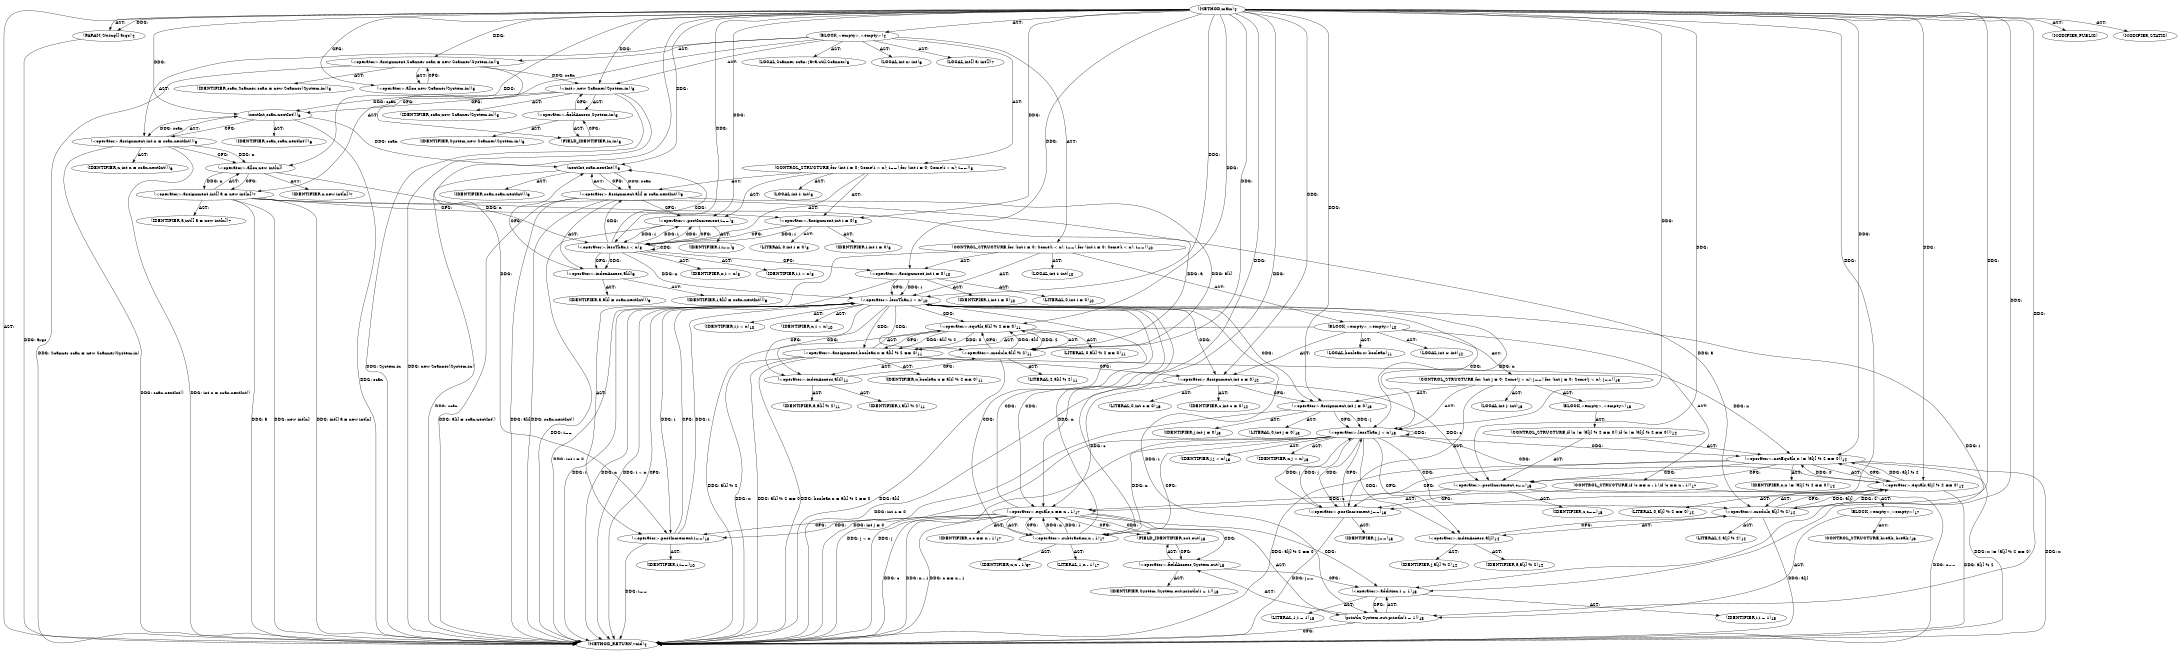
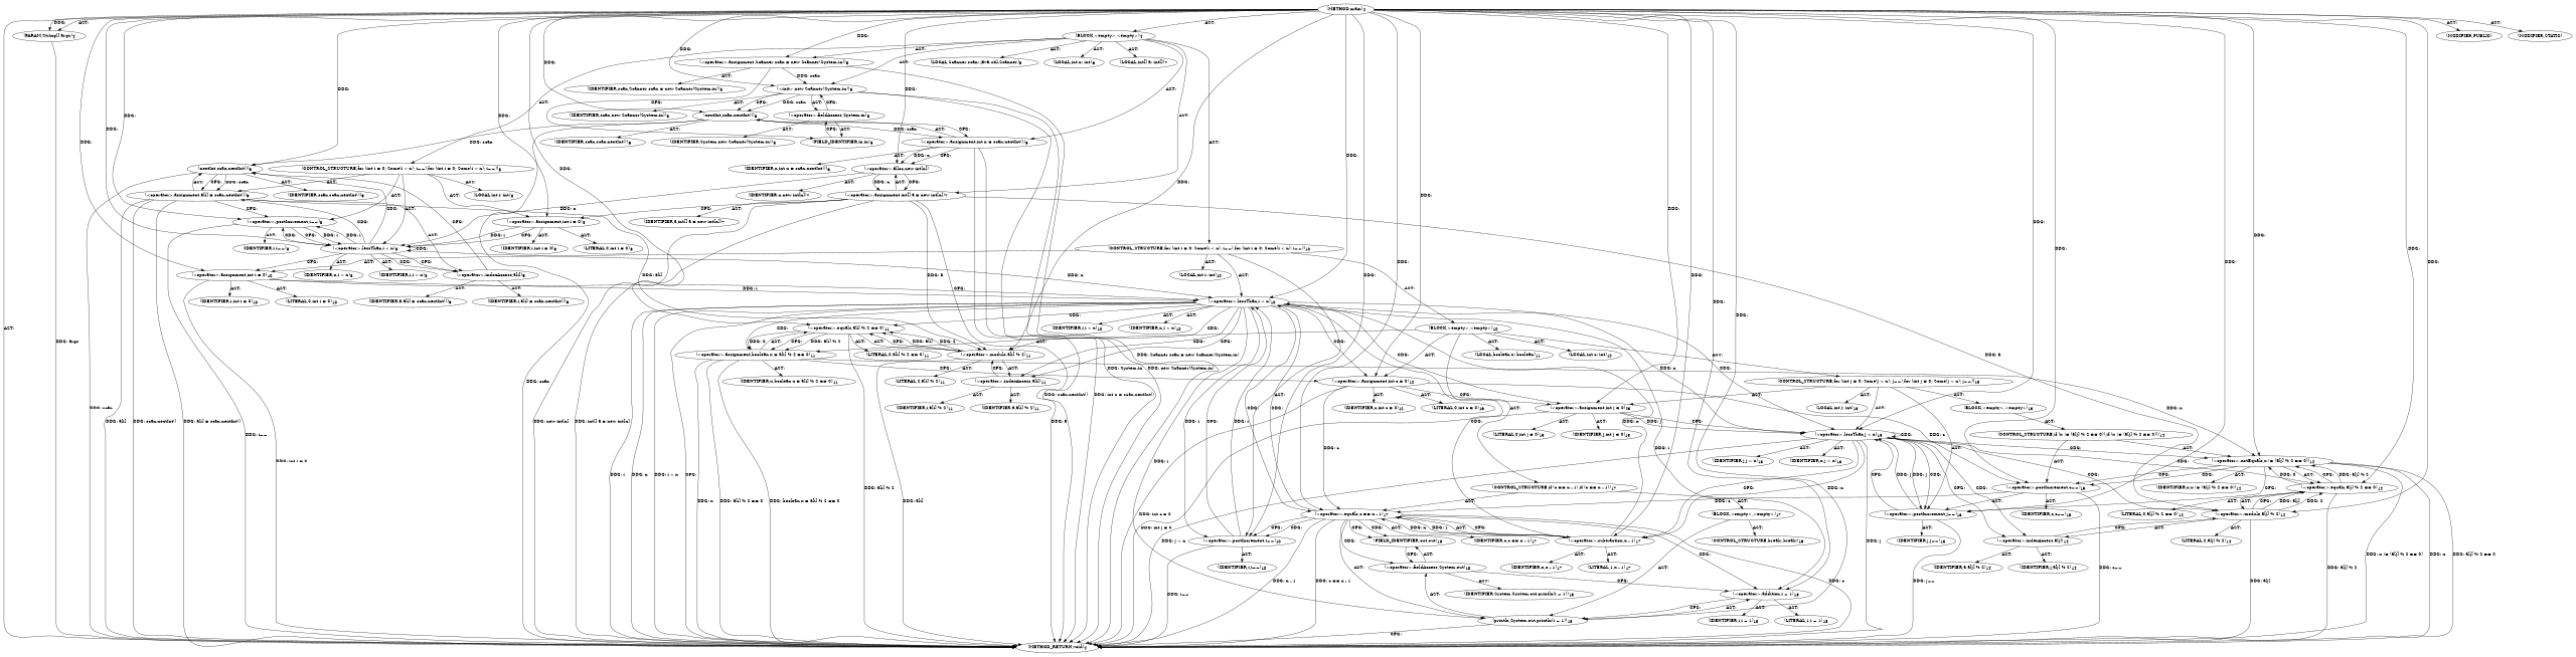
  digraph {
    n1 [label=<(METHOD,main)<SUB>4</SUB>>]
    n2 [label=<(PARAM,String[] args)<SUB>4</SUB>>]
    n3 [label=<(BLOCK,&lt;empty&gt;,&lt;empty&gt;)<SUB>4</SUB>>]
    n4 [label=<(&lt;operator&gt;.assignment,Scanner scan = new Scanner(System.in))<SUB>5</SUB>>]
-   n5 [label=<(&lt;operator&gt;.alloc,new Scanner(System.in))<SUB>5</SUB>>]
    n6 [label=<(&lt;init&gt;,new Scanner(System.in))<SUB>5</SUB>>]
    n7 [label=<(nextInt,scan.nextInt())<SUB>6</SUB>>]
    n8 [label=<(&lt;operator&gt;.alloc,new int[n])>]
    n9 [label=<(&lt;operator&gt;.assignment,int i = 0)<SUB>8</SUB>>]
    n10 [label=<(&lt;operator&gt;.lessThan,i &lt; n)<SUB>8</SUB>>]
    n11 [label=<(&lt;operator&gt;.postIncrement,i++)<SUB>8</SUB>>]
    n12 [label=<(nextInt,scan.nextInt())<SUB>9</SUB>>]
    n13 [label=<(&lt;operator&gt;.assignment,int i = 0)<SUB>10</SUB>>]
    n14 [label=<(&lt;operator&gt;.lessThan,i &lt; n)<SUB>10</SUB>>]
    n15 [label=<(&lt;operator&gt;.postIncrement,i++)<SUB>10</SUB>>]
    n16 [label=<(&lt;operator&gt;.equals,a[i] % 2 == 0)<SUB>11</SUB>>]
    n17 [label=<(&lt;operator&gt;.modulo,a[i] % 2)<SUB>11</SUB>>]
    n18 [label=<(&lt;operator&gt;.assignment,int c = 0)<SUB>12</SUB>>]
-   n19 [label=<(&lt;operator&gt;.assignment,int j = 0)<SUB>13</SUB>>]
+   n19 [label=<(&lt;operator&gt;.assignment,int j = 0)<SUB>23</SUB>>]
    n20 [label=<(&lt;operator&gt;.lessThan,j &lt; n)<SUB>13</SUB>>]
    n21 [label=<(&lt;operator&gt;.postIncrement,j++)<SUB>13</SUB>>]
    n22 [label=<(&lt;operator&gt;.notEquals,x != (a[j] % 2 == 0))<SUB>14</SUB>>]
    n23 [label=<(&lt;operator&gt;.equals,a[j] % 2 == 0)<SUB>14</SUB>>]
    n24 [label=<(&lt;operator&gt;.modulo,a[j] % 2)<SUB>14</SUB>>]
    n25 [label=<(&lt;operator&gt;.postIncrement,c++)<SUB>15</SUB>>]
    n26 [label=<(&lt;operator&gt;.equals,c == n - 1)<SUB>17</SUB>>]
    n27 [label=<(&lt;operator&gt;.subtraction,n - 1)<SUB>17</SUB>>]
    n28 [label=<(println,System.out.println(i + 1))<SUB>18</SUB>>]
    n29 [label=<(&lt;operator&gt;.addition,i + 1)<SUB>18</SUB>>]
    n30 [label=<(MODIFIER,PUBLIC)>]
    n31 [label=<(MODIFIER,STATIC)>]
    n32 [label=<(METHOD_RETURN,void)<SUB>4</SUB>>]
    n33 [label=<(LOCAL,Scanner scan: java.util.Scanner)<SUB>5</SUB>>]
    n34 [label=<(LOCAL,int n: int)<SUB>6</SUB>>]
    n35 [label=<(&lt;operator&gt;.assignment,int n = scan.nextInt())<SUB>6</SUB>>]
    n36 [label=<(LOCAL,int[] a: int[])<SUB>7</SUB>>]
    n37 [label=<(&lt;operator&gt;.assignment,int[] a = new int[n])<SUB>7</SUB>>]
    n38 [label=<(CONTROL_STRUCTURE,for (int i = 0; Some(i &lt; n); i++),for (int i = 0; Some(i &lt; n); i++))<SUB>8</SUB>>]
    n39 [label=<(CONTROL_STRUCTURE,for (int i = 0; Some(i &lt; n); i++),for (int i = 0; Some(i &lt; n); i++))<SUB>10</SUB>>]
    n40 [label=<(IDENTIFIER,scan,Scanner scan = new Scanner(System.in))<SUB>5</SUB>>]
    n41 [label=<(FIELD_IDENTIFIER,in,in)<SUB>5</SUB>>]
    n42 [label=<(IDENTIFIER,scan,new Scanner(System.in))<SUB>5</SUB>>]
    n43 [label=<(&lt;operator&gt;.fieldAccess,System.in)<SUB>5</SUB>>]
    n44 [label=<(IDENTIFIER,scan,scan.nextInt())<SUB>6</SUB>>]
    n45 [label=<(IDENTIFIER,n,new int[n])<SUB>7</SUB>>]
    n46 [label=<(IDENTIFIER,i,int i = 0)<SUB>8</SUB>>]
    n47 [label=<(LITERAL,0,int i = 0)<SUB>8</SUB>>]
    n48 [label=<(&lt;operator&gt;.assignment,a[i] = scan.nextInt())<SUB>9</SUB>>]
    n49 [label=<(IDENTIFIER,i,i &lt; n)<SUB>8</SUB>>]
    n50 [label=<(IDENTIFIER,n,i &lt; n)<SUB>8</SUB>>]
    n51 [label=<(&lt;operator&gt;.indexAccess,a[i])<SUB>9</SUB>>]
    n52 [label=<(IDENTIFIER,i,i++)<SUB>8</SUB>>]
    n53 [label=<(IDENTIFIER,scan,scan.nextInt())<SUB>9</SUB>>]
    n54 [label=<(IDENTIFIER,i,int i = 0)<SUB>10</SUB>>]
    n55 [label=<(LITERAL,0,int i = 0)<SUB>10</SUB>>]
    n56 [label=<(IDENTIFIER,i,i &lt; n)<SUB>10</SUB>>]
    n57 [label=<(IDENTIFIER,n,i &lt; n)<SUB>10</SUB>>]
    n58 [label=<(&lt;operator&gt;.assignment,boolean x = a[i] % 2 == 0)<SUB>11</SUB>>]
    n59 [label=<(&lt;operator&gt;.indexAccess,a[i])<SUB>11</SUB>>]
    n60 [label=<(IDENTIFIER,i,i++)<SUB>10</SUB>>]
    n61 [label=<(LITERAL,0,a[i] % 2 == 0)<SUB>11</SUB>>]
    n62 [label=<(LITERAL,2,a[i] % 2)<SUB>11</SUB>>]
    n63 [label=<(IDENTIFIER,c,int c = 0)<SUB>12</SUB>>]
    n64 [label=<(LITERAL,0,int c = 0)<SUB>16</SUB>>]
    n65 [label=<(IDENTIFIER,j,int j = 0)<SUB>13</SUB>>]
    n66 [label=<(LITERAL,0,int j = 0)<SUB>13</SUB>>]
    n67 [label=<(IDENTIFIER,j,j &lt; n)<SUB>13</SUB>>]
    n68 [label=<(IDENTIFIER,n,j &lt; n)<SUB>13</SUB>>]
    n69 [label=<(&lt;operator&gt;.indexAccess,a[j])<SUB>14</SUB>>]
    n70 [label=<(IDENTIFIER,j,j++)<SUB>13</SUB>>]
    n71 [label=<(IDENTIFIER,x,x != (a[j] % 2 == 0))<SUB>14</SUB>>]
    n72 [label=<(LITERAL,0,a[j] % 2 == 0)<SUB>14</SUB>>]
    n73 [label=<(LITERAL,2,a[j] % 2)<SUB>14</SUB>>]
    n74 [label=<(IDENTIFIER,c,c++)<SUB>15</SUB>>]
    n75 [label=<(IDENTIFIER,c,c == n - 1)<SUB>17</SUB>>]
    n76 [label=<(&lt;operator&gt;.fieldAccess,System.out)<SUB>18</SUB>>]
    n77 [label=<(FIELD_IDENTIFIER,out,out)<SUB>18</SUB>>]
-   n78 [label=<(IDENTIFIER,n,n - 1)<SUB>97</SUB>>]
+   n78 [label=<(IDENTIFIER,n,n - 1)<SUB>17</SUB>>]
    n79 [label=<(LITERAL,1,n - 1)<SUB>17</SUB>>]
    n80 [label=<(IDENTIFIER,i,i + 1)<SUB>18</SUB>>]
    n81 [label=<(LITERAL,1,i + 1)<SUB>18</SUB>>]
    n82 [label=<(IDENTIFIER,n,int n = scan.nextInt())<SUB>6</SUB>>]
    n83 [label=<(IDENTIFIER,a,int[] a = new int[n])<SUB>7</SUB>>]
    n84 [label=<(LOCAL,int i: int)<SUB>8</SUB>>]
    n85 [label=<(LOCAL,int i: int)<SUB>10</SUB>>]
    n86 [label=<(BLOCK,&lt;empty&gt;,&lt;empty&gt;)<SUB>10</SUB>>]
    n87 [label=<(IDENTIFIER,System,new Scanner(System.in))<SUB>5</SUB>>]
    n88 [label=<(IDENTIFIER,a,a[i] = scan.nextInt())<SUB>9</SUB>>]
    n89 [label=<(IDENTIFIER,i,a[i] = scan.nextInt())<SUB>9</SUB>>]
    n90 [label=<(LOCAL,boolean x: boolean)<SUB>11</SUB>>]
    n91 [label=<(LOCAL,int c: int)<SUB>12</SUB>>]
    n92 [label=<(CONTROL_STRUCTURE,for (int j = 0; Some(j &lt; n); j++),for (int j = 0; Some(j &lt; n); j++))<SUB>13</SUB>>]
    n93 [label=<(CONTROL_STRUCTURE,if (c == n - 1),if (c == n - 1))<SUB>17</SUB>>]
    n94 [label=<(IDENTIFIER,x,boolean x = a[i] % 2 == 0)<SUB>11</SUB>>]
    n95 [label=<(IDENTIFIER,a,a[i] % 2)<SUB>11</SUB>>]
    n96 [label=<(IDENTIFIER,i,a[i] % 2)<SUB>11</SUB>>]
    n97 [label=<(LOCAL,int j: int)<SUB>13</SUB>>]
    n98 [label=<(BLOCK,&lt;empty&gt;,&lt;empty&gt;)<SUB>13</SUB>>]
    n99 [label=<(BLOCK,&lt;empty&gt;,&lt;empty&gt;)<SUB>17</SUB>>]
    n100 [label=<(CONTROL_STRUCTURE,if (x != (a[j] % 2 == 0)),if (x != (a[j] % 2 == 0)))<SUB>14</SUB>>]
    n101 [label=<(IDENTIFIER,a,a[j] % 2)<SUB>14</SUB>>]
    n102 [label=<(IDENTIFIER,j,a[j] % 2)<SUB>14</SUB>>]
    n103 [label=<(CONTROL_STRUCTURE,break;,break;)<SUB>19</SUB>>]
    n104 [label=<(IDENTIFIER,System,System.out.println(i + 1))<SUB>18</SUB>>]
    n1 -> n2 [label="AST: "]
    n1 -> n2 [label="DDG: "]
    n1 -> n3 [label="AST: "]
    n1 -> n4 [label="DDG: "]
-   n1 -> n5 [label="CFG: "]
    n1 -> n6 [label="DDG: "]
    n1 -> n7 [label="DDG: "]
    n1 -> n8 [label="DDG: "]
    n1 -> n9 [label="DDG: "]
    n1 -> n10 [label="DDG: "]
    n1 -> n11 [label="DDG: "]
    n1 -> n12 [label="DDG: "]
    n1 -> n13 [label="DDG: "]
    n1 -> n14 [label="DDG: "]
    n1 -> n15 [label="DDG: "]
    n1 -> n16 [label="DDG: "]
    n1 -> n17 [label="DDG: "]
    n1 -> n18 [label="DDG: "]
    n1 -> n19 [label="DDG: "]
    n1 -> n20 [label="DDG: "]
    n1 -> n21 [label="DDG: "]
    n1 -> n22 [label="DDG: "]
    n1 -> n23 [label="DDG: "]
    n1 -> n24 [label="DDG: "]
    n1 -> n25 [label="DDG: "]
    n1 -> n26 [label="DDG: "]
    n1 -> n27 [label="DDG: "]
    n1 -> n28 [label="DDG: "]
    n1 -> n29 [label="DDG: "]
    n1 -> n30 [label="AST: "]
    n1 -> n31 [label="AST: "]
    n1 -> n32 [label="AST: "]
    n2 -> n32 [label="DDG: args"]
    n3 -> n4 [label="AST: "]
    n3 -> n6 [label="AST: "]
    n3 -> n33 [label="AST: "]
    n3 -> n34 [label="AST: "]
    n3 -> n35 [label="AST: "]
    n3 -> n36 [label="AST: "]
    n3 -> n37 [label="AST: "]
    n3 -> n38 [label="AST: "]
    n3 -> n39 [label="AST: "]
-   n4 -> n5 [label="AST: "]
    n4 -> n6 [label="DDG: scan"]
    n4 -> n32 [label="DDG: Scanner scan = new Scanner(System.in)"]
    n4 -> n40 [label="AST: "]
    n4 -> n41 [label="CFG: "]
-   n5 -> n4 [label="CFG: "]
    n6 -> n7 [label="CFG: "]
    n6 -> n7 [label="DDG: scan"]
    n6 -> n32 [label="DDG: System.in"]
    n6 -> n32 [label="DDG: new Scanner(System.in)"]
    n6 -> n42 [label="AST: "]
    n6 -> n43 [label="AST: "]
    n7 -> n12 [label="DDG: scan"]
    n7 -> n32 [label="DDG: scan"]
    n7 -> n35 [label="CFG: "]
    n7 -> n35 [label="DDG: scan"]
    n7 -> n44 [label="AST: "]
    n8 -> n10 [label="DDG: n"]
    n8 -> n37 [label="CFG: "]
    n8 -> n37 [label="DDG: n"]
    n8 -> n45 [label="AST: "]
    n9 -> n10 [label="CFG: "]
    n9 -> n10 [label="DDG: i"]
    n9 -> n46 [label="AST: "]
    n9 -> n47 [label="AST: "]
    n10 -> n10 [label="CDG: "]
    n10 -> n11 [label="DDG: i"]
    n10 -> n11 [label="CDG: "]
    n10 -> n12 [label="CDG: "]
    n10 -> n13 [label="CFG: "]
    n10 -> n14 [label="DDG: n"]
    n10 -> n48 [label="CDG: "]
    n10 -> n49 [label="AST: "]
    n10 -> n50 [label="AST: "]
    n10 -> n51 [label="CFG: "]
    n10 -> n51 [label="CDG: "]
    n11 -> n10 [label="CFG: "]
    n11 -> n10 [label="DDG: i"]
    n11 -> n32 [label="DDG: i++"]
    n11 -> n52 [label="AST: "]
    n12 -> n32 [label="DDG: scan"]
    n12 -> n48 [label="CFG: "]
    n12 -> n48 [label="DDG: scan"]
    n12 -> n53 [label="AST: "]
    n13 -> n14 [label="CFG: "]
    n13 -> n14 [label="DDG: i"]
    n13 -> n32 [label="DDG: int i = 0"]
    n13 -> n54 [label="AST: "]
    n13 -> n55 [label="AST: "]
    n14 -> n15 [label="DDG: i"]
    n14 -> n16 [label="CDG: "]
    n14 -> n17 [label="CDG: "]
    n14 -> n18 [label="CDG: "]
    n14 -> n19 [label="CDG: "]
    n14 -> n20 [label="DDG: n"]
    n14 -> n20 [label="CDG: "]
    n14 -> n26 [label="CDG: "]
    n14 -> n27 [label="CDG: "]
    n14 -> n28 [label="DDG: i"]
    n14 -> n29 [label="DDG: i"]
    n14 -> n32 [label="CFG: "]
    n14 -> n32 [label="DDG: i"]
    n14 -> n32 [label="DDG: n"]
    n14 -> n32 [label="DDG: i &lt; n"]
    n14 -> n56 [label="AST: "]
    n14 -> n57 [label="AST: "]
    n14 -> n58 [label="CDG: "]
    n14 -> n59 [label="CFG: "]
    n14 -> n59 [label="CDG: "]
    n15 -> n14 [label="CFG: "]
    n15 -> n14 [label="DDG: i"]
    n15 -> n32 [label="DDG: i++"]
    n15 -> n60 [label="AST: "]
    n16 -> n17 [label="AST: "]
    n16 -> n32 [label="DDG: a[i] % 2"]
    n16 -> n58 [label="CFG: "]
    n16 -> n58 [label="DDG: a[i] % 2"]
    n16 -> n58 [label="DDG: 0"]
    n16 -> n61 [label="AST: "]
    n17 -> n16 [label="CFG: "]
    n17 -> n16 [label="DDG: a[i]"]
    n17 -> n16 [label="DDG: 2"]
    n17 -> n32 [label="DDG: a[i]"]
    n17 -> n59 [label="AST: "]
    n17 -> n62 [label="AST: "]
    n18 -> n19 [label="CFG: "]
    n18 -> n25 [label="DDG: c"]
    n18 -> n26 [label="DDG: c"]
    n18 -> n32 [label="DDG: int c = 0"]
    n18 -> n63 [label="AST: "]
    n18 -> n64 [label="AST: "]
    n19 -> n20 [label="CFG: "]
    n19 -> n20 [label="DDG: j"]
    n19 -> n32 [label="DDG: int j = 0"]
    n19 -> n65 [label="AST: "]
    n19 -> n66 [label="AST: "]
    n20 -> n20 [label="CDG: "]
    n20 -> n21 [label="DDG: j"]
    n20 -> n21 [label="CDG: "]
    n20 -> n22 [label="CDG: "]
    n20 -> n23 [label="CDG: "]
    n20 -> n24 [label="CDG: "]
    n20 -> n27 [label="CFG: "]
    n20 -> n27 [label="DDG: n"]
    n20 -> n32 [label="DDG: j"]
    n20 -> n32 [label="DDG: j &lt; n"]
    n20 -> n67 [label="AST: "]
    n20 -> n68 [label="AST: "]
    n20 -> n69 [label="CFG: "]
    n20 -> n69 [label="CDG: "]
    n21 -> n20 [label="CFG: "]
    n21 -> n20 [label="DDG: j"]
    n21 -> n32 [label="DDG: j++"]
    n21 -> n70 [label="AST: "]
    n22 -> n21 [label="CFG: "]
    n22 -> n23 [label="AST: "]
    n22 -> n25 [label="CFG: "]
    n22 -> n25 [label="CDG: "]
    n22 -> n32 [label="DDG: x"]
    n22 -> n32 [label="DDG: a[j] % 2 == 0"]
    n22 -> n32 [label="DDG: x != (a[j] % 2 == 0)"]
    n22 -> n71 [label="AST: "]
    n23 -> n22 [label="CFG: "]
    n23 -> n22 [label="DDG: a[j] % 2"]
    n23 -> n22 [label="DDG: 0"]
    n23 -> n24 [label="AST: "]
    n23 -> n32 [label="DDG: a[j] % 2"]
    n23 -> n72 [label="AST: "]
    n24 -> n23 [label="CFG: "]
    n24 -> n23 [label="DDG: a[j]"]
    n24 -> n23 [label="DDG: 2"]
    n24 -> n32 [label="DDG: a[j]"]
    n24 -> n69 [label="AST: "]
    n24 -> n73 [label="AST: "]
-   n25 -> n21 [label="CFG: "]
+   n25 -> n21 [label="AST: "]
    n25 -> n26 [label="DDG: c"]
    n25 -> n32 [label="DDG: c++"]
    n25 -> n74 [label="AST: "]
    n26 -> n14 [label="CDG: "]
    n26 -> n15 [label="CFG: "]
    n26 -> n15 [label="CDG: "]
    n26 -> n27 [label="AST: "]
    n26 -> n28 [label="AST: "]
    n26 -> n29 [label="CDG: "]
    n26 -> n32 [label="DDG: c"]
    n26 -> n32 [label="DDG: n - 1"]
    n26 -> n32 [label="DDG: c == n - 1"]
    n26 -> n75 [label="AST: "]
    n26 -> n76 [label="CDG: "]
    n26 -> n77 [label="CFG: "]
    n26 -> n77 [label="CDG: "]
    n27 -> n14 [label="DDG: n"]
    n27 -> n26 [label="CFG: "]
    n27 -> n26 [label="DDG: n"]
    n27 -> n26 [label="DDG: 1"]
    n27 -> n78 [label="AST: "]
    n27 -> n79 [label="AST: "]
    n28 -> n29 [label="AST: "]
    n28 -> n32 [label="CFG: "]
    n28 -> n76 [label="AST: "]
    n29 -> n28 [label="CFG: "]
    n29 -> n80 [label="AST: "]
    n29 -> n81 [label="AST: "]
    n35 -> n7 [label="AST: "]
    n35 -> n8 [label="CFG: "]
    n35 -> n8 [label="DDG: n"]
    n35 -> n32 [label="DDG: scan.nextInt()"]
    n35 -> n32 [label="DDG: int n = scan.nextInt()"]
    n35 -> n82 [label="AST: "]
    n37 -> n8 [label="AST: "]
    n37 -> n9 [label="CFG: "]
    n37 -> n17 [label="DDG: a"]
    n37 -> n24 [label="DDG: a"]
    n37 -> n32 [label="DDG: a"]
    n37 -> n32 [label="DDG: new int[n]"]
    n37 -> n32 [label="DDG: int[] a = new int[n]"]
    n37 -> n83 [label="AST: "]
    n38 -> n9 [label="AST: "]
    n38 -> n10 [label="AST: "]
    n38 -> n11 [label="AST: "]
    n38 -> n48 [label="AST: "]
    n38 -> n84 [label="AST: "]
    n39 -> n13 [label="AST: "]
    n39 -> n14 [label="AST: "]
    n39 -> n15 [label="AST: "]
    n39 -> n85 [label="AST: "]
    n39 -> n86 [label="AST: "]
    n41 -> n43 [label="CFG: "]
    n43 -> n6 [label="CFG: "]
    n43 -> n41 [label="AST: "]
    n43 -> n87 [label="AST: "]
    n48 -> n11 [label="CFG: "]
    n48 -> n12 [label="AST: "]
    n48 -> n17 [label="DDG: a[i]"]
    n48 -> n32 [label="DDG: a[i]"]
    n48 -> n32 [label="DDG: scan.nextInt()"]
    n48 -> n32 [label="DDG: a[i] = scan.nextInt()"]
    n48 -> n51 [label="AST: "]
    n51 -> n12 [label="CFG: "]
    n51 -> n88 [label="AST: "]
    n51 -> n89 [label="AST: "]
    n58 -> n16 [label="AST: "]
    n58 -> n18 [label="CFG: "]
    n58 -> n22 [label="DDG: x"]
    n58 -> n32 [label="DDG: x"]
    n58 -> n32 [label="DDG: a[i] % 2 == 0"]
    n58 -> n32 [label="DDG: boolean x = a[i] % 2 == 0"]
    n58 -> n94 [label="AST: "]
    n59 -> n17 [label="CFG: "]
    n59 -> n95 [label="AST: "]
    n59 -> n96 [label="AST: "]
    n69 -> n24 [label="CFG: "]
    n69 -> n101 [label="AST: "]
    n69 -> n102 [label="AST: "]
    n76 -> n29 [label="CFG: "]
    n76 -> n77 [label="AST: "]
    n76 -> n104 [label="AST: "]
    n77 -> n76 [label="CFG: "]
    n86 -> n18 [label="AST: "]
    n86 -> n58 [label="AST: "]
    n86 -> n90 [label="AST: "]
    n86 -> n91 [label="AST: "]
    n86 -> n92 [label="AST: "]
    n86 -> n93 [label="AST: "]
    n92 -> n19 [label="AST: "]
    n92 -> n20 [label="AST: "]
    n92 -> n21 [label="AST: "]
    n92 -> n97 [label="AST: "]
    n92 -> n98 [label="AST: "]
    n93 -> n26 [label="AST: "]
    n93 -> n99 [label="AST: "]
    n98 -> n100 [label="AST: "]
    n99 -> n28 [label="AST: "]
    n99 -> n103 [label="AST: "]
    n100 -> n22 [label="AST: "]
    n100 -> n25 [label="AST: "]
  }
